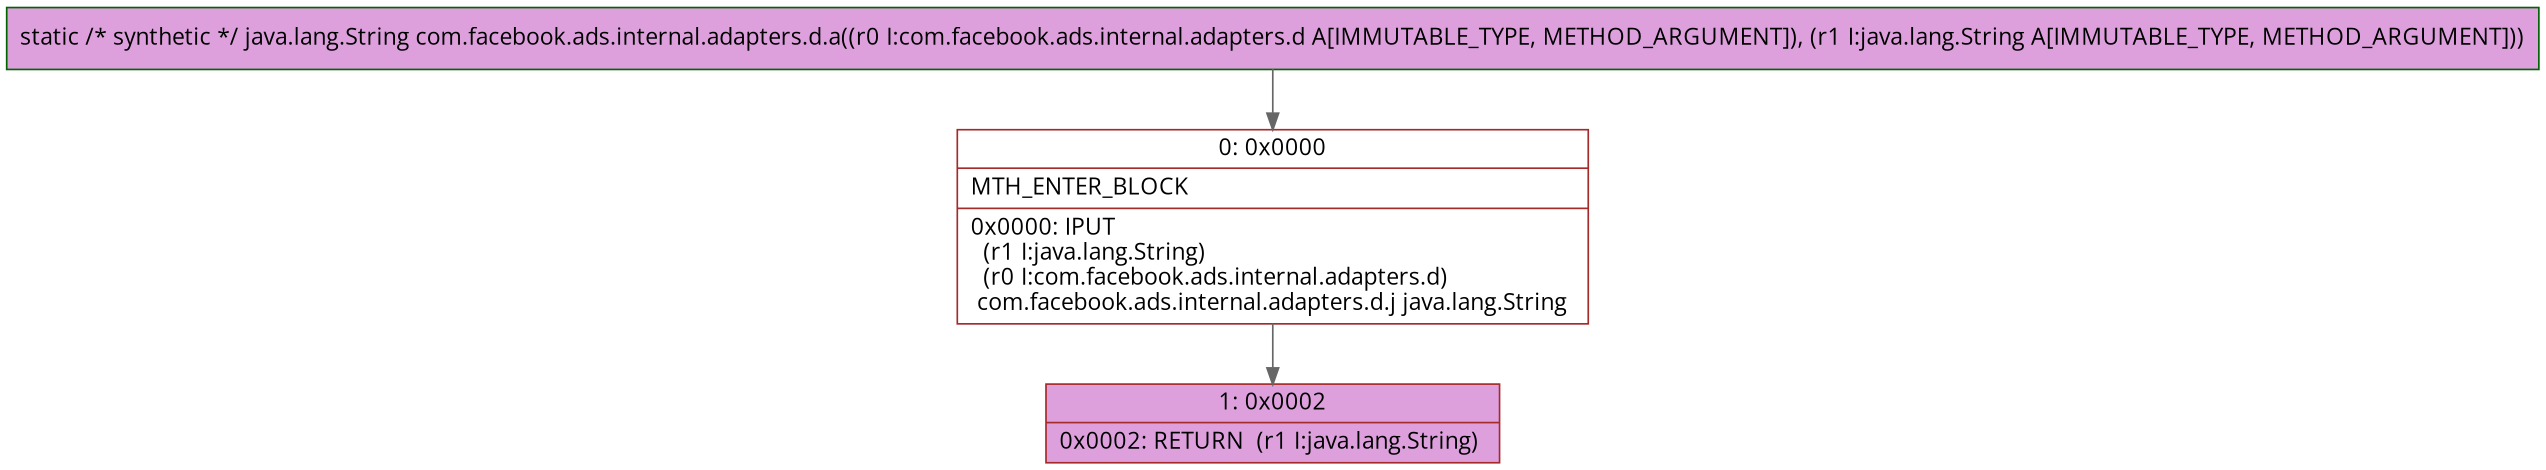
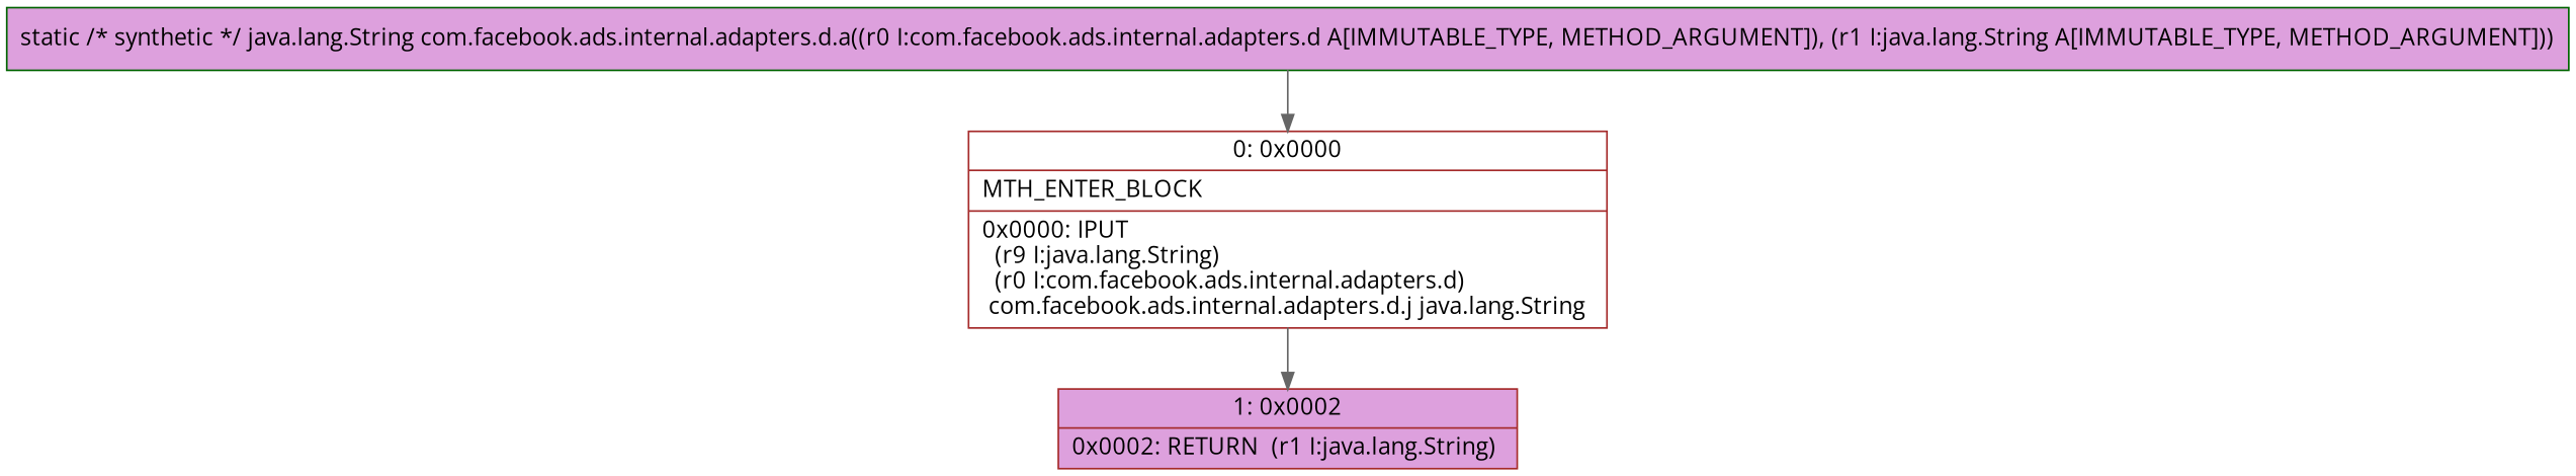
  digraph {
    fontname="Open Sans"
    node [shape=record style=filled fillcolor=plum color=brown fontname="Open Sans"]
    edge [color=gray40 fontname="Open Sans"]
-   n1 [label="{0\:\ 0x0000|MTH_ENTER_BLOCK\l|0x0000: IPUT  \l  (r1 I:java.lang.String)\l  (r0 I:com.facebook.ads.internal.adapters.d)\l com.facebook.ads.internal.adapters.d.j java.lang.String \l}" fillcolor=white]
+   n1 [label="{0\:\ 0x0000|MTH_ENTER_BLOCK\l|0x0000: IPUT  \l  (r9 I:java.lang.String)\l  (r0 I:com.facebook.ads.internal.adapters.d)\l com.facebook.ads.internal.adapters.d.j java.lang.String \l}" fillcolor=white]
    n2 [label="{1\:\ 0x0002|0x0002: RETURN  (r1 I:java.lang.String) \l}"]
    n3 [label="{static \/* synthetic *\/ java.lang.String com.facebook.ads.internal.adapters.d.a((r0 I:com.facebook.ads.internal.adapters.d A[IMMUTABLE_TYPE, METHOD_ARGUMENT]), (r1 I:java.lang.String A[IMMUTABLE_TYPE, METHOD_ARGUMENT])) }" color=darkgreen]
    n1 -> n2
    n3 -> n1
  }
